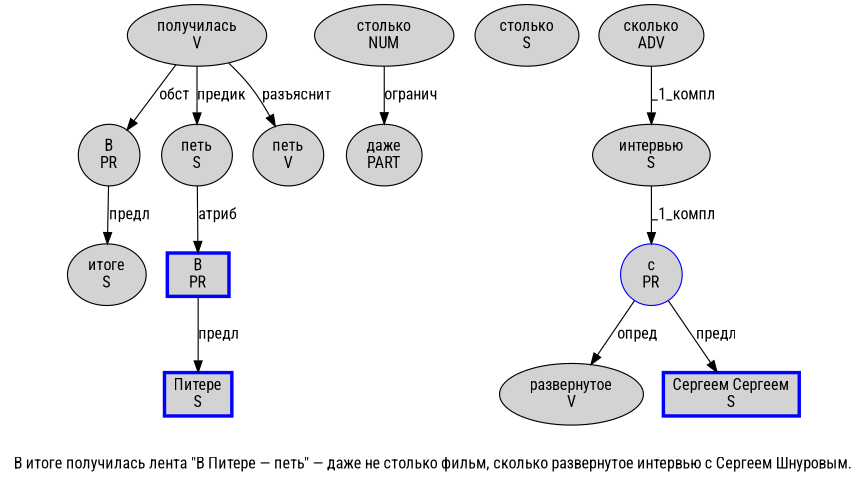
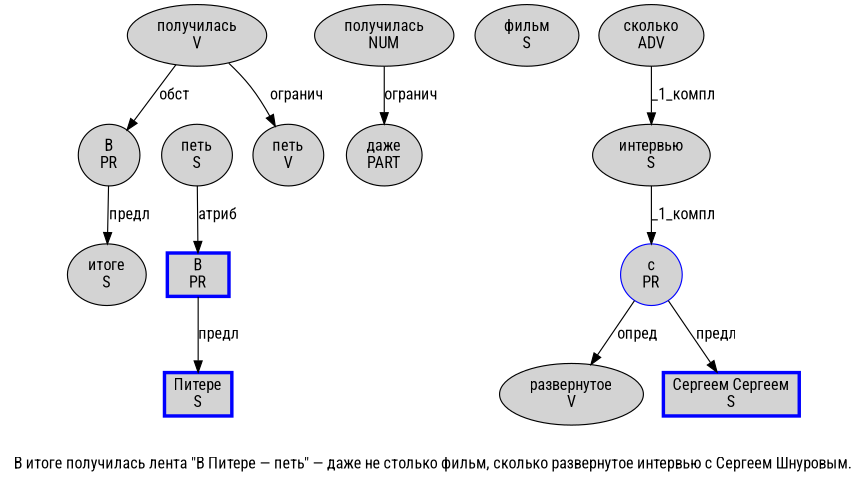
  digraph {
    fontname="Roboto Condensed"
    label="В итоге получилась лента \"В Питере — петь\" — даже не столько фильм, сколько развернутое интервью с Сергеем Шнуровым."
    node [fillcolor=lightgray fontname="Roboto Condensed" penwidth=1 shape=ellipse style=filled]
    edge [fontname="Roboto Condensed"]
    n1 [label="В\nPR"]
    n2 [label="итоге\nS"]
    n3 [label="получилась\nV"]
    n4 [label="петь\nS"]
    n5 [label="петь\nV"]
    n6 [color=blue label="В\nPR" penwidth=3 shape=box]
    n7 [color=blue label="Питере\nS" penwidth=3 shape=box]
    n8 [label="даже\nPART"]
-   n9 [label="столько\nNUM"]
-   n10 [label="столько\nS"]
+   n9 [label="получилась\nNUM"]
+   n10 [label="фильм\nS"]
    n11 [label="сколько\nADV"]
    n12 [label="интервью\nS"]
    n13 [color=blue label="с\nPR"]
    n14 [label="развернутое\nV"]
    n15 [color=blue label="Сергеем Сергеем\nS" penwidth=3 shape=box]
    n1 -> n2 [label="предл"]
    n3 -> n1 [label="обст"]
-   n3 -> n4 [label="предик"]
-   n3 -> n5 [label="разъяснит"]
+   n3 -> n5 [label="огранич"]
    n4 -> n6 [label="атриб"]
    n6 -> n7 [label="предл"]
    n9 -> n8 [label="огранич"]
    n11 -> n12 [label="_1_компл"]
    n12 -> n13 [label="_1_компл"]
    n13 -> n14 [label="опред"]
    n13 -> n15 [label="предл"]
  }
